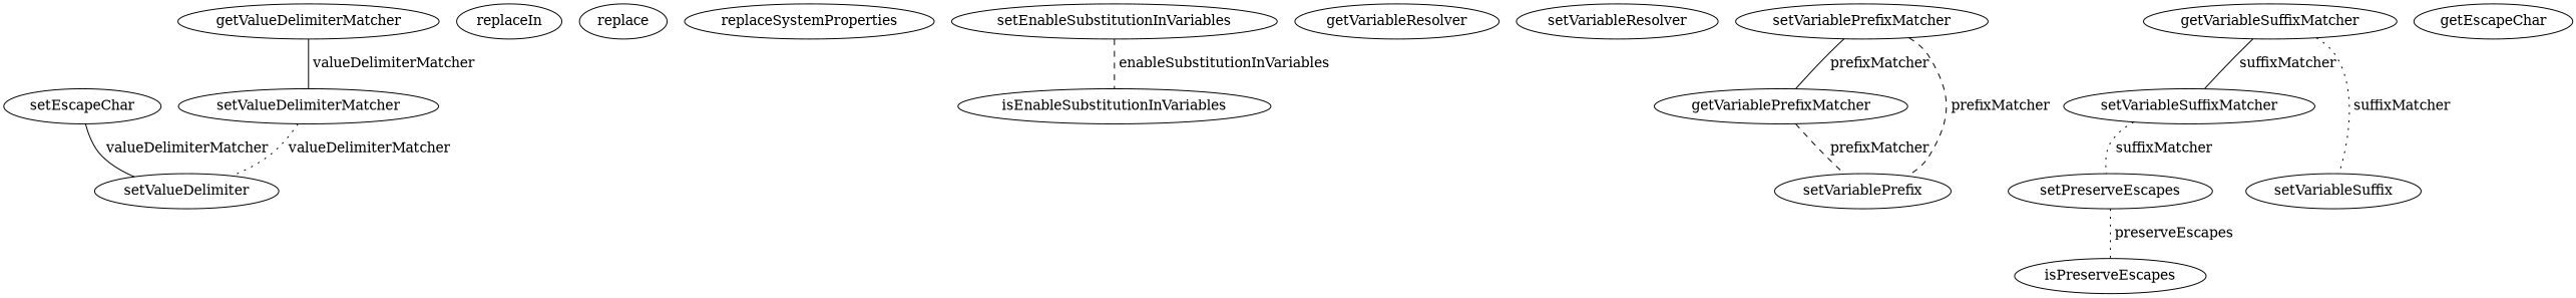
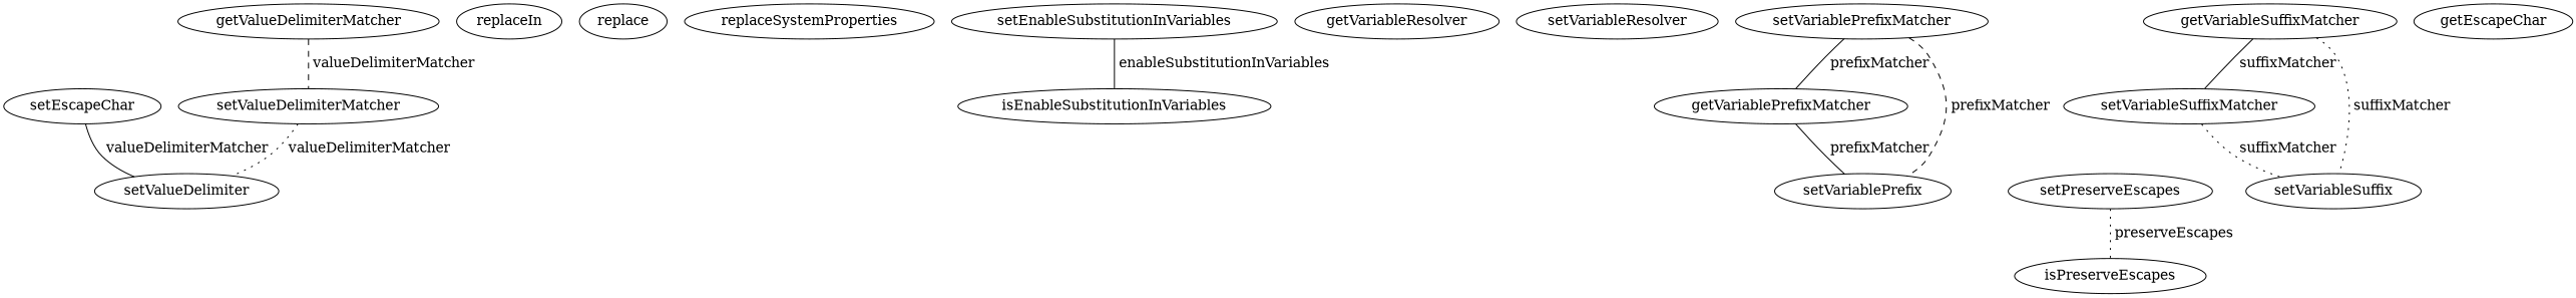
  digraph {
    edge [dir=none style=solid]
    setEscapeChar
    setValueDelimiter
    getValueDelimiterMatcher
    setValueDelimiterMatcher
    replaceIn
    replace
    replaceSystemProperties
    setEnableSubstitutionInVariables
    isEnableSubstitutionInVariables
    getVariableResolver
    setVariableResolver
    setVariablePrefixMatcher
    getVariablePrefixMatcher
    setVariablePrefix
    getVariableSuffixMatcher
    setVariableSuffixMatcher
    setVariableSuffix
    setPreserveEscapes
    isPreserveEscapes
    getEscapeChar
    setEscapeChar -> setValueDelimiter [label=" valueDelimiterMatcher"]
-   getValueDelimiterMatcher -> setValueDelimiterMatcher [label=" valueDelimiterMatcher"]
+   getValueDelimiterMatcher -> setValueDelimiterMatcher [label=" valueDelimiterMatcher" style=dashed]
    setValueDelimiterMatcher -> setValueDelimiter [label=" valueDelimiterMatcher" style=dotted]
-   setEnableSubstitutionInVariables -> isEnableSubstitutionInVariables [label=" enableSubstitutionInVariables" style=dashed]
+   setEnableSubstitutionInVariables -> isEnableSubstitutionInVariables [label=" enableSubstitutionInVariables"]
    setVariablePrefixMatcher -> getVariablePrefixMatcher [label=" prefixMatcher"]
    setVariablePrefixMatcher -> setVariablePrefix [label=" prefixMatcher" style=dashed]
-   getVariablePrefixMatcher -> setVariablePrefix [label=" prefixMatcher" style=dashed]
+   getVariablePrefixMatcher -> setVariablePrefix [label=" prefixMatcher"]
    getVariableSuffixMatcher -> setVariableSuffixMatcher [label=" suffixMatcher"]
    getVariableSuffixMatcher -> setVariableSuffix [label=" suffixMatcher" style=dotted]
-   setVariableSuffixMatcher -> setPreserveEscapes [label=" suffixMatcher" style=dotted]
+   setVariableSuffixMatcher -> setVariableSuffix [label=" suffixMatcher" style=dotted]
    setPreserveEscapes -> isPreserveEscapes [label=" preserveEscapes" style=dotted]
  }
